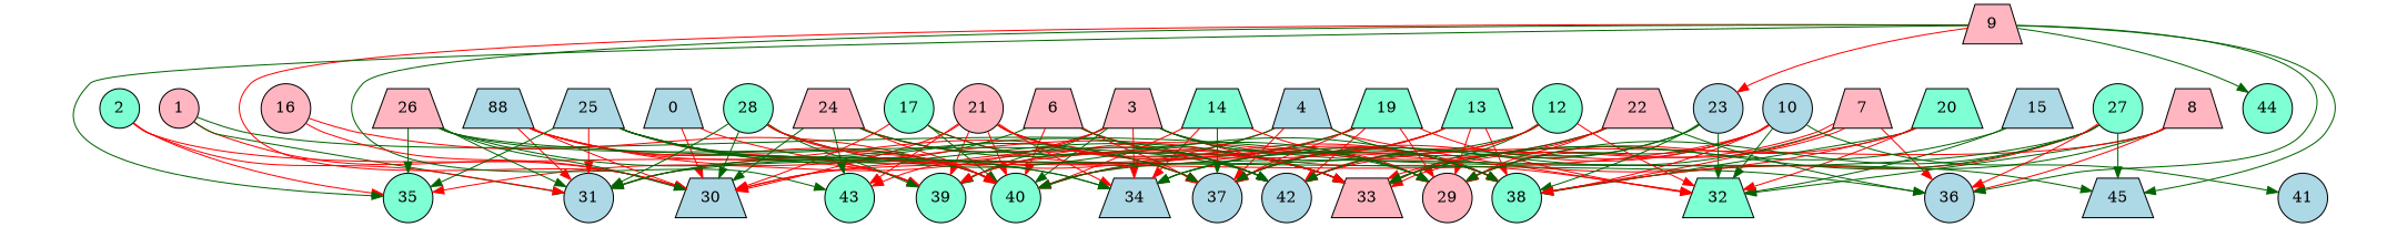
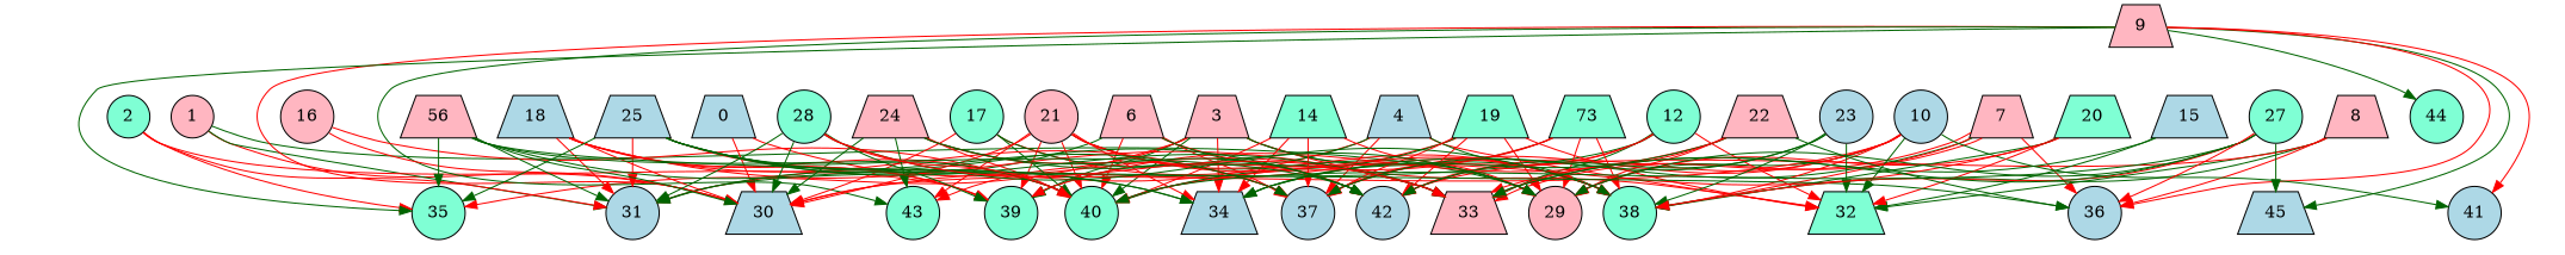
  digraph {
    node [alpha=0.07 fillcolor=aquamarine shape=circle style=filled]
    edge [color=red]
    1 [alpha=0.17 expect_size=47765504 fillcolor=lightpink]
    29 [alpha=0.08 expect_size=43488256 fillcolor=lightpink]
    30 [alpha=0.17 expect_size=44642304 fillcolor=lightblue shape=trapezium]
    31 [alpha=0.03 expect_size=7217152 fillcolor=lightblue]
    2 [alpha=0.00 expect_size=50277376]
    35 [alpha=0.14 expect_size=50817024]
    39 [expect_size=48077824]
    3 [alpha=0.04 expect_size=31774720 fillcolor=lightpink shape=trapezium]
    32 [alpha=0.01 expect_size=20921344 shape=trapezium]
    34 [alpha=0.03 expect_size=33054720 fillcolor=lightblue shape=trapezium]
    38 [alpha=0.09 expect_size=11844608]
    40 [alpha=0.16 expect_size=20381696]
    43 [alpha=0.03 expect_size=22996992]
    45 [alpha=0.13 expect_size=13445120 fillcolor=lightblue shape=trapezium]
    4 [alpha=0.05 expect_size=45230080 fillcolor=lightblue shape=trapezium]
    37 [alpha=0.12 expect_size=43130880 fillcolor=lightblue]
    n17 [expect_size=20431872 fillcolor=lightblue label=0 shape=trapezium]
    33 [alpha=0.13 expect_size=36418560 fillcolor=lightpink shape=trapezium]
    6 [alpha=0.06 expect_size=41827328 fillcolor=lightpink shape=trapezium]
    7 [alpha=0.04 expect_size=10005504 fillcolor=lightpink shape=trapezium]
    36 [alpha=0.15 expect_size=10523648 fillcolor=lightblue]
    8 [alpha=0.03 expect_size=42283008 fillcolor=lightpink shape=trapezium]
    42 [alpha=0.19 expect_size=20218880 fillcolor=lightblue]
    9 [expect_size=15351808 fillcolor=lightpink shape=trapezium]
    41 [alpha=0.06 expect_size=13967360 fillcolor=lightblue]
    44 [alpha=0.18 expect_size=6985728]
    10 [alpha=0.12 expect_size=43266048 fillcolor=lightblue]
    12 [expect_size=36289536]
-   13 [alpha=0.00 expect_size=37110784 shape=trapezium]
+   13 [alpha=0.00 expect_size=37110784 shape=trapezium label=73]
    14 [alpha=0.10 expect_size=46502912 shape=trapezium]
    15 [alpha=0.09 expect_size=10333184 fillcolor=lightblue shape=trapezium]
    16 [alpha=0.02 expect_size=27113472 fillcolor=lightpink]
    17 [alpha=0.01 expect_size=42419200]
-   18 [alpha=0.04 expect_size=51959808 fillcolor=lightblue shape=trapezium label=88]
+   18 [alpha=0.04 expect_size=51959808 fillcolor=lightblue shape=trapezium]
    19 [alpha=0.00 expect_size=10819584 shape=trapezium]
    20 [alpha=0.04 expect_size=27285504 shape=trapezium]
    21 [alpha=0.06 expect_size=9225216 fillcolor=lightpink]
    22 [expect_size=14063616 fillcolor=lightpink shape=trapezium]
    23 [alpha=0.19 expect_size=30105600 fillcolor=lightblue]
    24 [alpha=0.08 expect_size=30129152 fillcolor=lightpink shape=trapezium]
    25 [alpha=0.03 expect_size=6238208 fillcolor=lightblue shape=trapezium]
-   26 [alpha=0.14 expect_size=27944960 fillcolor=lightpink shape=trapezium]
+   26 [alpha=0.14 expect_size=27944960 fillcolor=lightpink shape=trapezium label=56]
    27 [expect_size=31579136]
    28 [alpha=0.15 expect_size=34254848]
    1 -> 29 [color=darkgreen]
    1 -> 30
    1 -> 31 [color=darkgreen]
    2 -> 31
    2 -> 35
    2 -> 39
    3 -> 29 [color=darkgreen]
    3 -> 35
    3 -> 39 [color=darkgreen]
    3 -> 32
    3 -> 34
    3 -> 38 [color=darkgreen]
    3 -> 40 [color=darkgreen]
    3 -> 43
-   3 -> 45 [color=darkgreen]
    4 -> 31
    4 -> 39 [color=darkgreen]
    4 -> 32
    4 -> 38 [color=darkgreen]
    4 -> 37
    n17 -> 30
    n17 -> 33
    6 -> 31 [color=darkgreen]
    6 -> 38
    6 -> 40
    6 -> 37
    6 -> 33 [color=darkgreen]
    7 -> 34 [color=darkgreen]
    7 -> 38
    7 -> 33
    7 -> 33
    7 -> 36
    8 -> 32 [color=darkgreen]
    8 -> 38 [color=darkgreen]
    8 -> 36
    8 -> 42
    9 -> 30
    9 -> 35 [color=darkgreen]
    9 -> 43 [color=darkgreen]
    9 -> 45 [color=darkgreen]
-   9 -> 36 [color=darkgreen]
-   9 -> 23
+   9 -> 36
+   9 -> 41
    9 -> 44 [color=darkgreen]
    10 -> 29 [color=darkgreen]
    10 -> 30
    10 -> 32 [color=darkgreen]
    10 -> 38
    10 -> 37
    10 -> 42
    10 -> 41 [color=darkgreen]
    12 -> 31 [color=darkgreen]
    12 -> 32
    12 -> 37
    12 -> 33 [color=darkgreen]
    12 -> 42
    13 -> 29
    13 -> 34 [color=darkgreen]
    13 -> 38
    13 -> 40
    13 -> 37
    14 -> 29
    14 -> 34
    14 -> 40
-   14 -> 37 [color=darkgreen]
+   14 -> 37
    15 -> 32 [color=darkgreen]
    15 -> 33 [color=darkgreen]
    16 -> 30
    16 -> 40
    17 -> 30
    17 -> 38
    17 -> 40 [color=darkgreen]
    17 -> 42 [color=darkgreen]
    18 -> 30
    18 -> 31
    18 -> 39
    18 -> 40
    18 -> 37
    18 -> 33
    19 -> 29
    19 -> 30
    19 -> 32
    19 -> 40 [color=darkgreen]
    19 -> 37
    19 -> 42
    20 -> 29
    20 -> 32
    20 -> 38 [color=darkgreen]
    20 -> 40
    21 -> 29 [color=darkgreen]
    21 -> 30
    21 -> 39
    21 -> 34
    21 -> 38
    21 -> 40
    21 -> 43
    21 -> 33
    21 -> 42
    22 -> 29
    22 -> 39
    22 -> 34 [color=darkgreen]
    22 -> 33
    22 -> 36 [color=darkgreen]
    23 -> 32 [color=darkgreen]
    23 -> 38 [color=darkgreen]
    23 -> 37 [color=darkgreen]
    23 -> 42 [color=darkgreen]
    24 -> 29 [color=darkgreen]
    24 -> 30 [color=darkgreen]
    24 -> 40
    24 -> 43 [color=darkgreen]
    24 -> 37
    24 -> 42 [color=darkgreen]
    25 -> 31
    25 -> 35 [color=darkgreen]
    25 -> 39
    25 -> 34 [color=darkgreen]
    25 -> 40 [color=darkgreen]
    25 -> 37 [color=darkgreen]
    25 -> 33 [color=darkgreen]
    25 -> 42 [color=darkgreen]
    26 -> 30 [color=darkgreen]
    26 -> 31 [color=darkgreen]
    26 -> 35 [color=darkgreen]
    26 -> 34 [color=darkgreen]
    26 -> 36 [color=darkgreen]
    26 -> 42 [color=darkgreen]
    27 -> 29 [color=darkgreen]
    27 -> 38
    27 -> 40 [color=darkgreen]
    27 -> 45 [color=darkgreen]
    27 -> 33 [color=darkgreen]
    27 -> 36
    28 -> 30 [color=darkgreen]
    28 -> 31 [color=darkgreen]
    28 -> 39 [color=darkgreen]
    28 -> 38 [color=darkgreen]
    28 -> 40
    28 -> 33
  }
